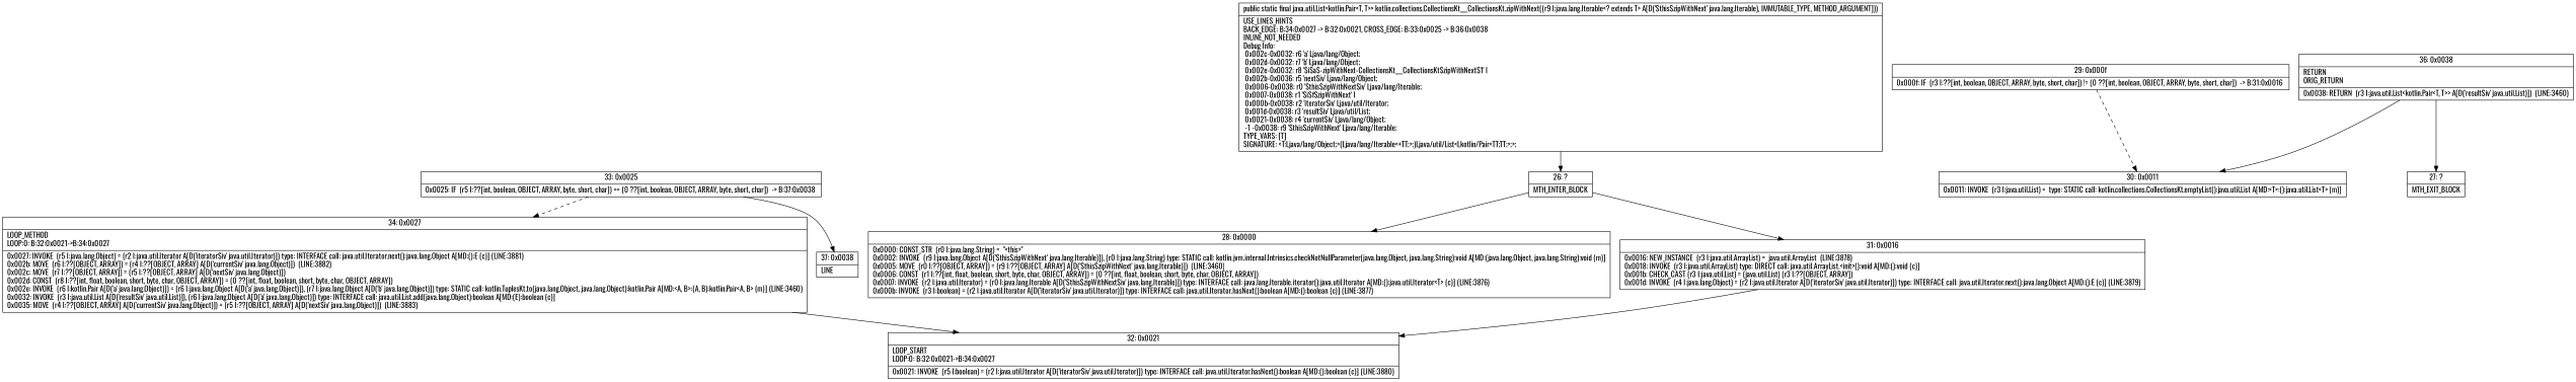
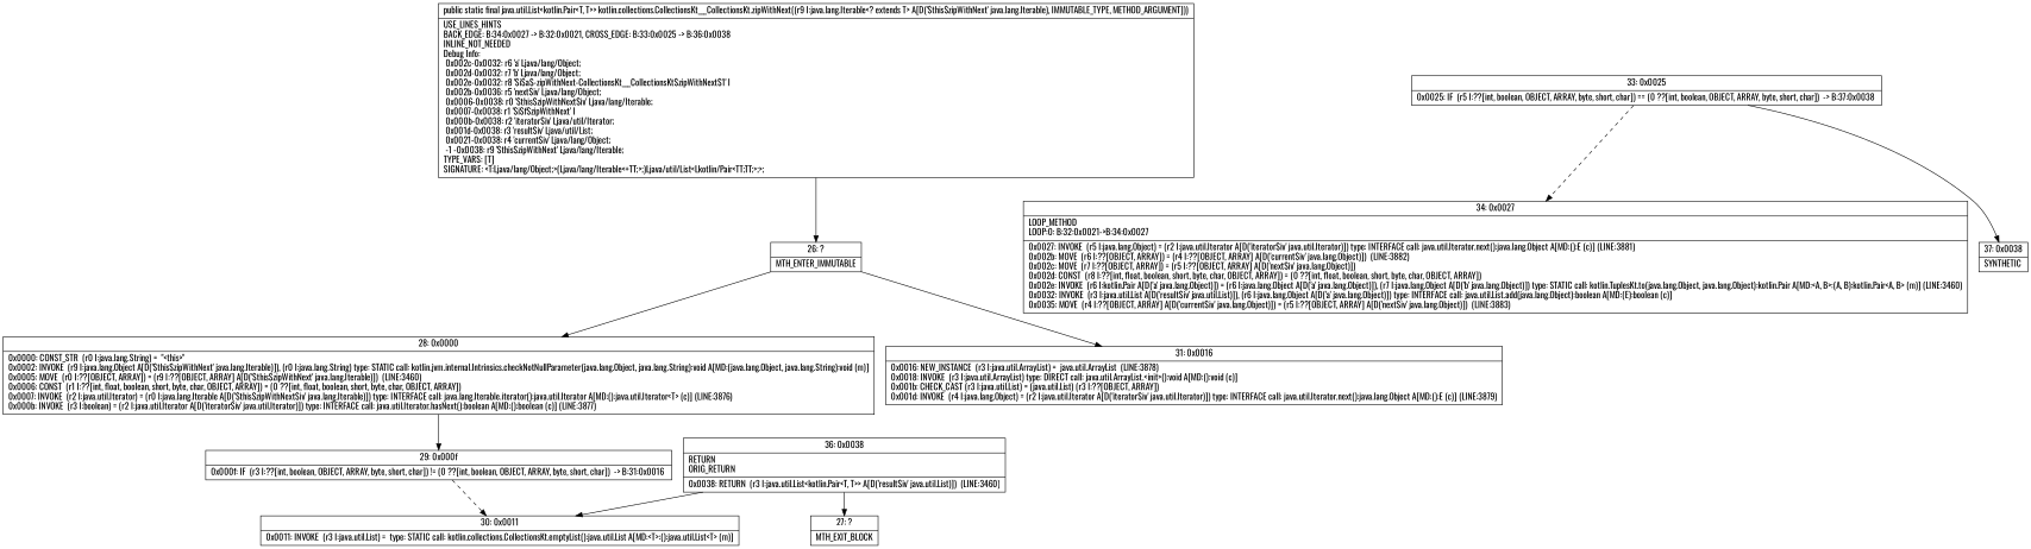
  digraph {
    fontname=Oswald
    node [fontname=Oswald shape=record]
    edge [fontname=Oswald]
-   n1 [label="{26\:\ ?|MTH_ENTER_BLOCK\l}"]
+   n1 [label="{26\:\ ?|MTH_ENTER_IMMUTABLE\l}"]
    n2 [label="{28\:\ 0x0000|0x0000: CONST_STR  (r0 I:java.lang.String) =  \"\<this\>\" \l0x0002: INVOKE  (r9 I:java.lang.Object A[D('$this$zipWithNext' java.lang.Iterable)]), (r0 I:java.lang.String) type: STATIC call: kotlin.jvm.internal.Intrinsics.checkNotNullParameter(java.lang.Object, java.lang.String):void A[MD:(java.lang.Object, java.lang.String):void (m)]\l0x0005: MOVE  (r0 I:??[OBJECT, ARRAY]) = (r9 I:??[OBJECT, ARRAY] A[D('$this$zipWithNext' java.lang.Iterable)])  (LINE:3460)\l0x0006: CONST  (r1 I:??[int, float, boolean, short, byte, char, OBJECT, ARRAY]) = (0 ??[int, float, boolean, short, byte, char, OBJECT, ARRAY]) \l0x0007: INVOKE  (r2 I:java.util.Iterator) = (r0 I:java.lang.Iterable A[D('$this$zipWithNext$iv' java.lang.Iterable)]) type: INTERFACE call: java.lang.Iterable.iterator():java.util.Iterator A[MD:():java.util.Iterator\<T\> (c)] (LINE:3876)\l0x000b: INVOKE  (r3 I:boolean) = (r2 I:java.util.Iterator A[D('iterator$iv' java.util.Iterator)]) type: INTERFACE call: java.util.Iterator.hasNext():boolean A[MD:():boolean (c)] (LINE:3877)\l}"]
    n3 [label="{31\:\ 0x0016|0x0016: NEW_INSTANCE  (r3 I:java.util.ArrayList) =  java.util.ArrayList  (LINE:3878)\l0x0018: INVOKE  (r3 I:java.util.ArrayList) type: DIRECT call: java.util.ArrayList.\<init\>():void A[MD:():void (c)]\l0x001b: CHECK_CAST (r3 I:java.util.List) = (java.util.List) (r3 I:??[OBJECT, ARRAY]) \l0x001d: INVOKE  (r4 I:java.lang.Object) = (r2 I:java.util.Iterator A[D('iterator$iv' java.util.Iterator)]) type: INTERFACE call: java.util.Iterator.next():java.lang.Object A[MD:():E (c)] (LINE:3879)\l}"]
    n4 [label="{29\:\ 0x000f|0x000f: IF  (r3 I:??[int, boolean, OBJECT, ARRAY, byte, short, char]) != (0 ??[int, boolean, OBJECT, ARRAY, byte, short, char])  \-\> B:31:0x0016 \l}"]
    n5 [label="{30\:\ 0x0011|0x0011: INVOKE  (r3 I:java.util.List) =  type: STATIC call: kotlin.collections.CollectionsKt.emptyList():java.util.List A[MD:\<T\>:():java.util.List\<T\> (m)]\l}"]
-   n6 [label="{32\:\ 0x0021|LOOP_START\lLOOP:0: B:32:0x0021\-\>B:34:0x0027\l|0x0021: INVOKE  (r5 I:boolean) = (r2 I:java.util.Iterator A[D('iterator$iv' java.util.Iterator)]) type: INTERFACE call: java.util.Iterator.hasNext():boolean A[MD:():boolean (c)] (LINE:3880)\l}"]
    n7 [label="{36\:\ 0x0038|RETURN\lORIG_RETURN\l|0x0038: RETURN  (r3 I:java.util.List\<kotlin.Pair\<T, T\>\> A[D('result$iv' java.util.List)])  (LINE:3460)\l}"]
    n8 [label="{27\:\ ?|MTH_EXIT_BLOCK\l}"]
    n9 [label="{33\:\ 0x0025|0x0025: IF  (r5 I:??[int, boolean, OBJECT, ARRAY, byte, short, char]) == (0 ??[int, boolean, OBJECT, ARRAY, byte, short, char])  \-\> B:37:0x0038 \l}"]
    n10 [label="{34\:\ 0x0027|LOOP_METHOD\lLOOP:0: B:32:0x0021\-\>B:34:0x0027\l|0x0027: INVOKE  (r5 I:java.lang.Object) = (r2 I:java.util.Iterator A[D('iterator$iv' java.util.Iterator)]) type: INTERFACE call: java.util.Iterator.next():java.lang.Object A[MD:():E (c)] (LINE:3881)\l0x002b: MOVE  (r6 I:??[OBJECT, ARRAY]) = (r4 I:??[OBJECT, ARRAY] A[D('current$iv' java.lang.Object)])  (LINE:3882)\l0x002c: MOVE  (r7 I:??[OBJECT, ARRAY]) = (r5 I:??[OBJECT, ARRAY] A[D('next$iv' java.lang.Object)]) \l0x002d: CONST  (r8 I:??[int, float, boolean, short, byte, char, OBJECT, ARRAY]) = (0 ??[int, float, boolean, short, byte, char, OBJECT, ARRAY]) \l0x002e: INVOKE  (r6 I:kotlin.Pair A[D('a' java.lang.Object)]) = (r6 I:java.lang.Object A[D('a' java.lang.Object)]), (r7 I:java.lang.Object A[D('b' java.lang.Object)]) type: STATIC call: kotlin.TuplesKt.to(java.lang.Object, java.lang.Object):kotlin.Pair A[MD:\<A, B\>:(A, B):kotlin.Pair\<A, B\> (m)] (LINE:3460)\l0x0032: INVOKE  (r3 I:java.util.List A[D('result$iv' java.util.List)]), (r6 I:java.lang.Object A[D('a' java.lang.Object)]) type: INTERFACE call: java.util.List.add(java.lang.Object):boolean A[MD:(E):boolean (c)]\l0x0035: MOVE  (r4 I:??[OBJECT, ARRAY] A[D('current$iv' java.lang.Object)]) = (r5 I:??[OBJECT, ARRAY] A[D('next$iv' java.lang.Object)])  (LINE:3883)\l}"]
-   n11 [label="{37\:\ 0x0038|LINE\l}"]
+   n11 [label="{37\:\ 0x0038|SYNTHETIC\l}"]
    n12 [label="{public static final java.util.List\<kotlin.Pair\<T, T\>\> kotlin.collections.CollectionsKt___CollectionsKt.zipWithNext((r9 I:java.lang.Iterable\<? extends T\> A[D('$this$zipWithNext' java.lang.Iterable), IMMUTABLE_TYPE, METHOD_ARGUMENT]))  | USE_LINES_HINTS\lBACK_EDGE: B:34:0x0027 \-\> B:32:0x0021, CROSS_EDGE: B:33:0x0025 \-\> B:36:0x0038\lINLINE_NOT_NEEDED\lDebug Info:\l  0x002c\-0x0032: r6 'a' Ljava\/lang\/Object;\l  0x002d\-0x0032: r7 'b' Ljava\/lang\/Object;\l  0x002e\-0x0032: r8 '$i$a$\-zipWithNext\-CollectionsKt___CollectionsKt$zipWithNext$1' I\l  0x002b\-0x0036: r5 'next$iv' Ljava\/lang\/Object;\l  0x0006\-0x0038: r0 '$this$zipWithNext$iv' Ljava\/lang\/Iterable;\l  0x0007\-0x0038: r1 '$i$f$zipWithNext' I\l  0x000b\-0x0038: r2 'iterator$iv' Ljava\/util\/Iterator;\l  0x001d\-0x0038: r3 'result$iv' Ljava\/util\/List;\l  0x0021\-0x0038: r4 'current$iv' Ljava\/lang\/Object;\l  \-1 \-0x0038: r9 '$this$zipWithNext' Ljava\/lang\/Iterable;\lTYPE_VARS: [T]\lSIGNATURE: \<T:Ljava\/lang\/Object;\>(Ljava\/lang\/Iterable\<+TT;\>;)Ljava\/util\/List\<Lkotlin\/Pair\<TT;TT;\>;\>;\l}"]
    n1 -> n2
    n1 -> n3
-   n3 -> n6
+   n2 -> n4
    n4 -> n5 [style=dashed]
    n7 -> n5
    n7 -> n8
    n9 -> n10 [style=dashed]
    n9 -> n11
-   n10 -> n6
    n12 -> n1
  }
